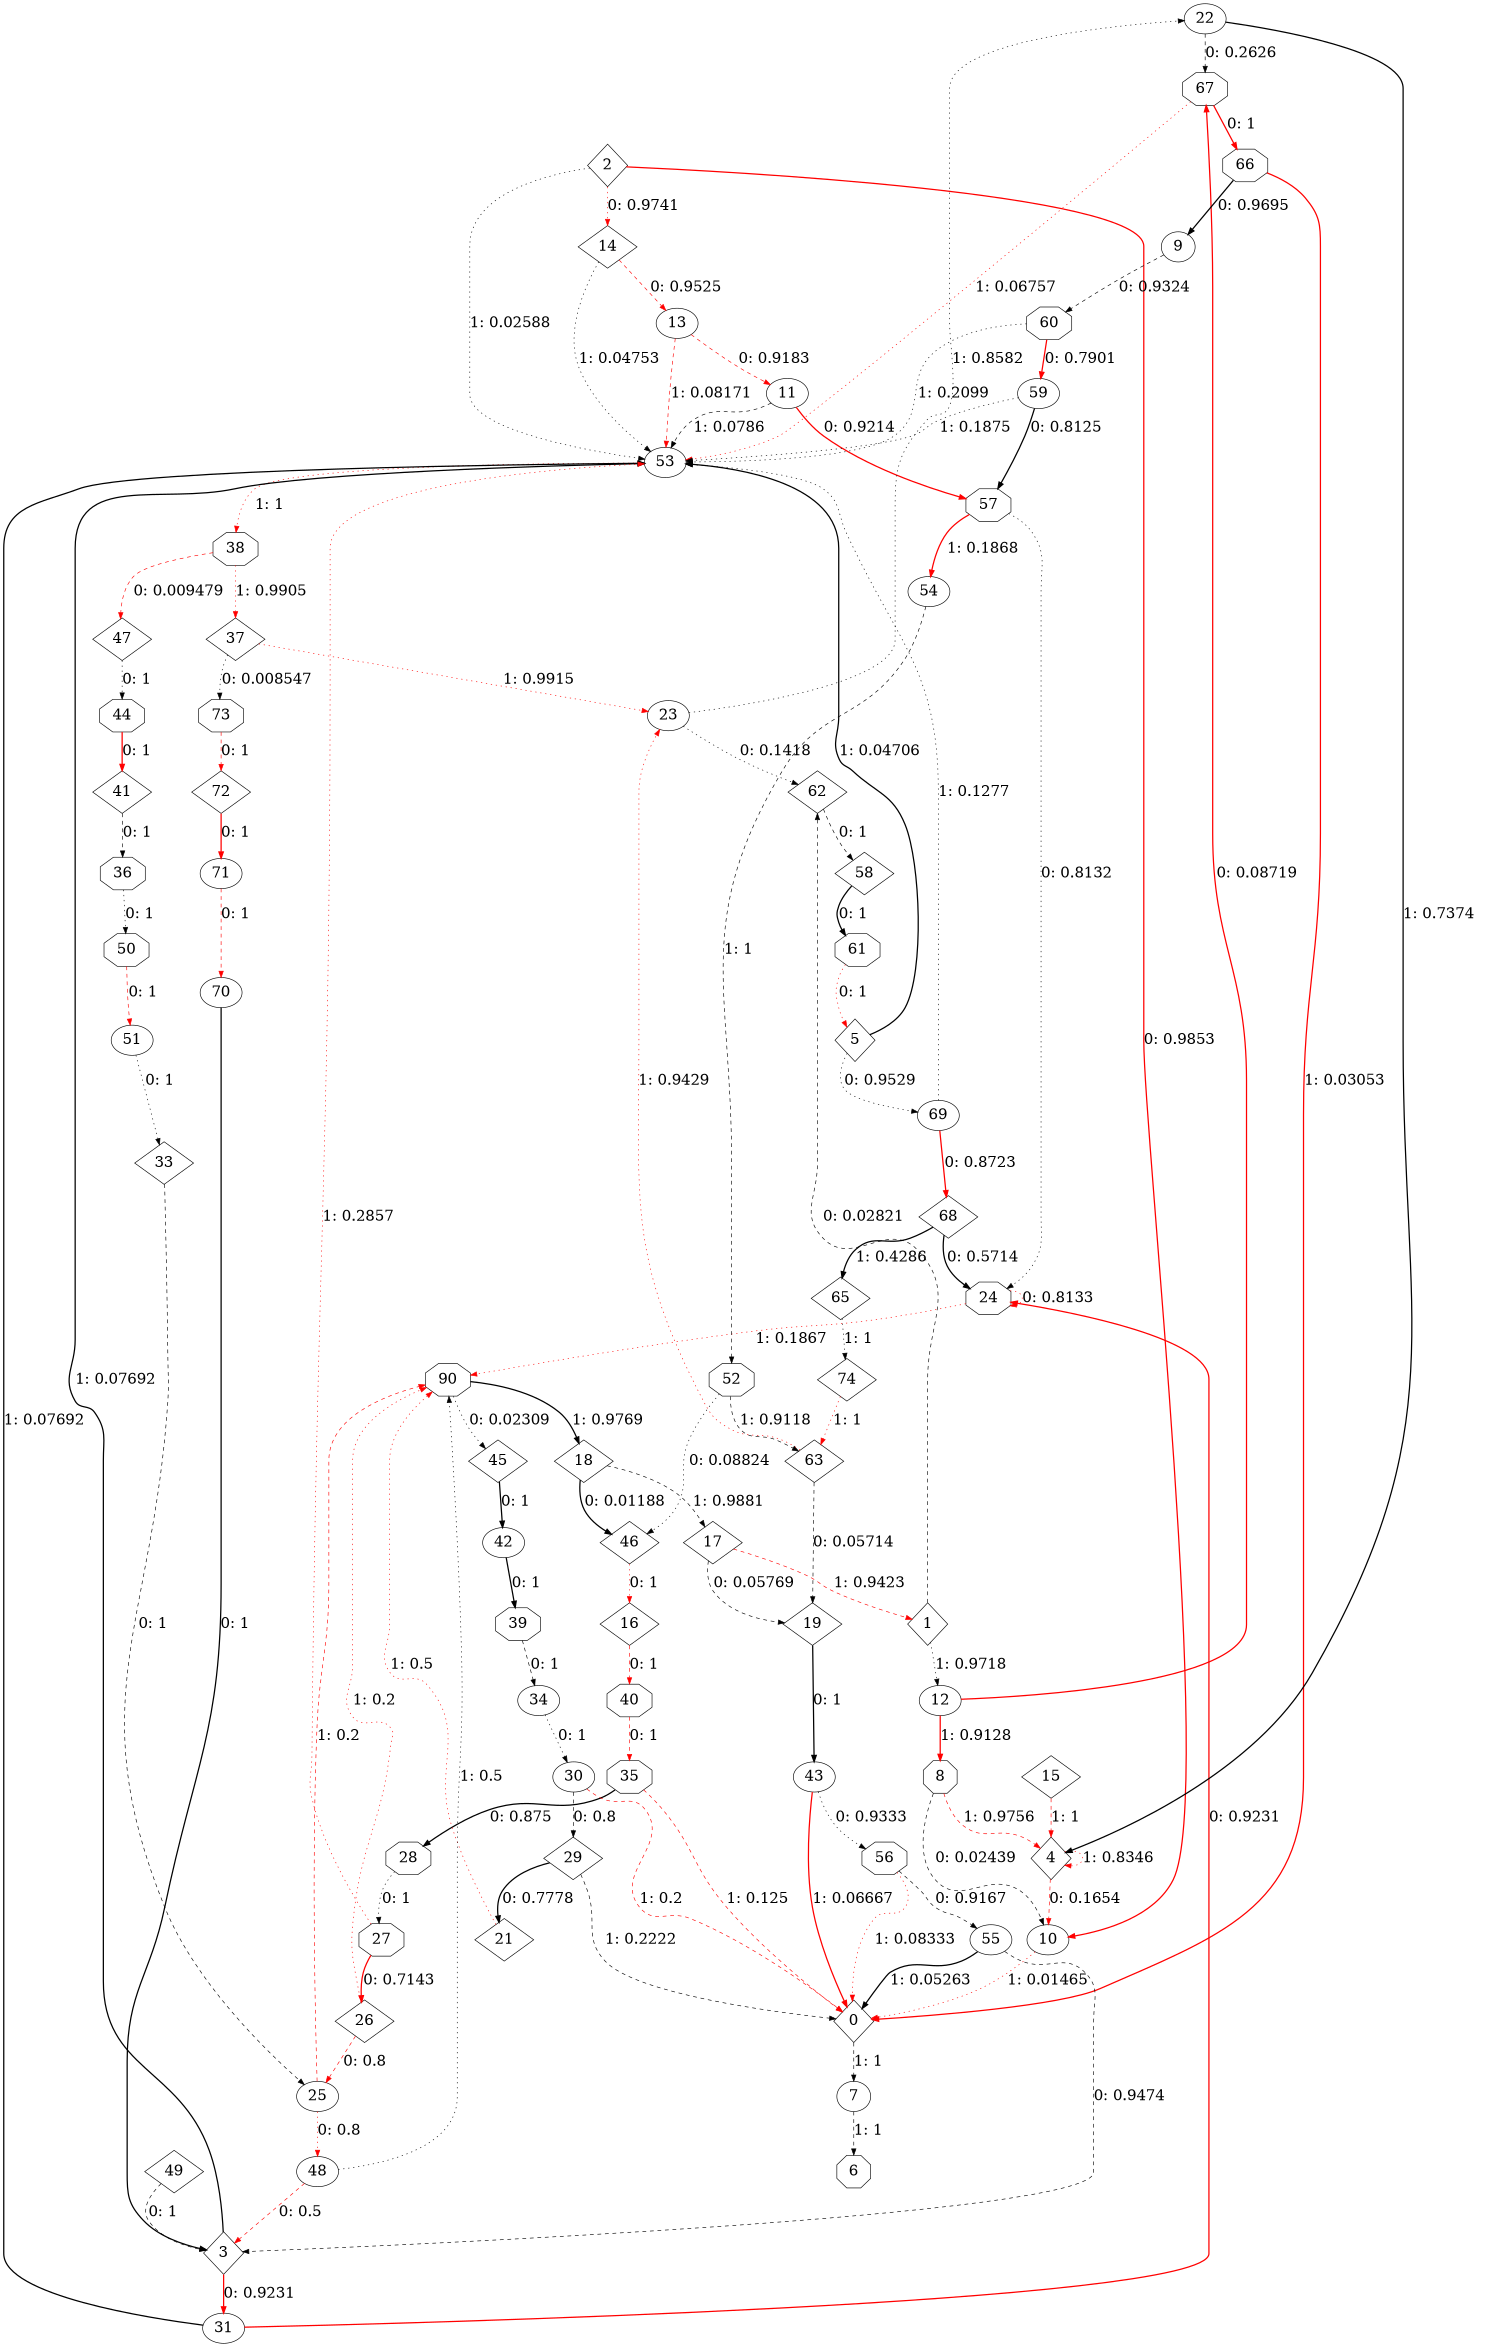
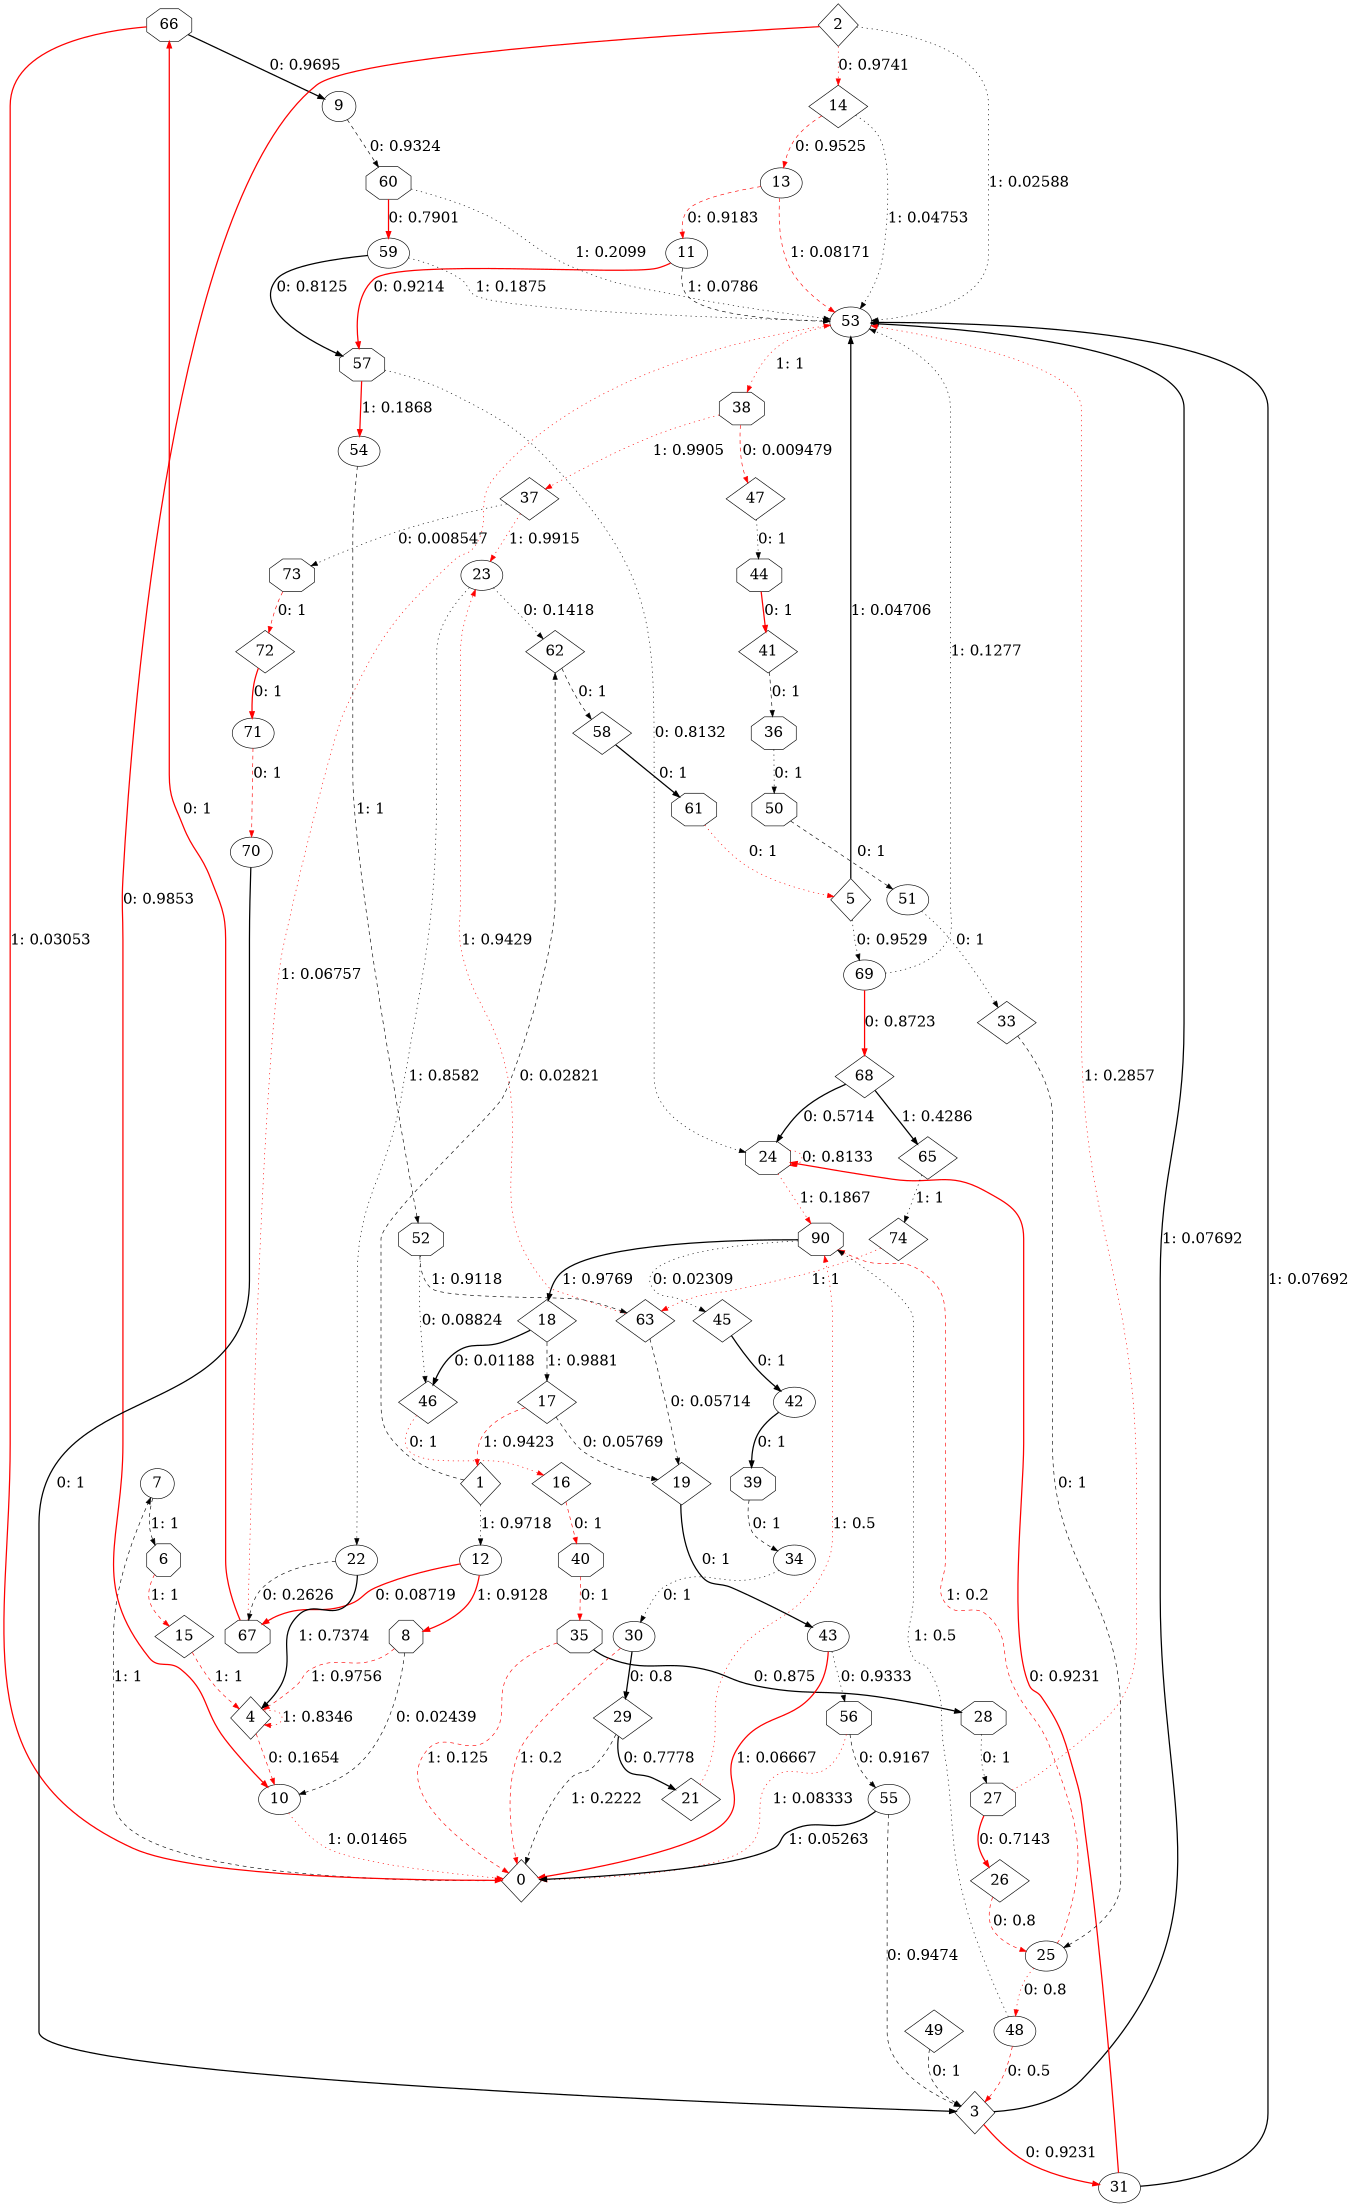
  digraph {
    node [fontsize=24 shape=diamond]
    edge [color=black fontsize=24 style=dashed]
    7 [shape=ellipse]
    0
    6 [shape=octagon]
    15
    1
    62
    12 [shape=ellipse]
    58
    8 [shape=octagon]
    67 [shape=octagon]
    61 [shape=octagon]
    4
    10 [shape=ellipse]
    53 [shape=ellipse]
    66 [shape=octagon]
    2
    14
    13 [shape=ellipse]
    38 [shape=octagon]
    11 [shape=ellipse]
    37
    47
    3
    31 [shape=ellipse]
    24 [shape=octagon]
    n26 [label=90 shape=octagon]
    5
    69 [shape=ellipse]
    68
    65
    9 [shape=ellipse]
    60 [shape=octagon]
    59 [shape=ellipse]
    57 [shape=octagon]
    54 [shape=ellipse]
    52 [shape=octagon]
    40 [shape=octagon]
    16
    35 [shape=octagon]
    28 [shape=octagon]
    17
    19
    43 [shape=ellipse]
    56 [shape=octagon]
    18
    46
    55 [shape=ellipse]
    45
    42 [shape=ellipse]
    39 [shape=octagon]
    21
    49
    22 [shape=ellipse]
    23 [shape=ellipse]
    25 [shape=ellipse]
    48 [shape=ellipse]
    26
    27 [shape=octagon]
    29
    30 [shape=ellipse]
    33
    34 [shape=ellipse]
    36 [shape=octagon]
    50 [shape=octagon]
    51 [shape=ellipse]
    73 [shape=octagon]
    72
    71 [shape=ellipse]
    44 [shape=octagon]
    41
    63
    n72 [label=74]
    70 [shape=ellipse]
    7 -> 6 [label="1: 1        "]
    0 -> 7 [label="1: 1        "]
+   6 -> 15 [color=red label="1: 1        "]
    15 -> 4 [color=red label="1: 1        "]
    1 -> 62 [label="0: 0.02821  "]
    1 -> 12 [label="1: 0.9718   " style=dotted]
    62 -> 58 [label="0: 1        "]
    12 -> 8 [color=red label="1: 0.9128   " style=bold]
    12 -> 67 [color=red label="0: 0.08719  " style=bold]
    58 -> 61 [label="0: 1        " style=bold]
    8 -> 4 [color=red label="1: 0.9756   "]
    8 -> 10 [label="0: 0.02439  "]
    67 -> 53 [color=red label="1: 0.06757  " style=dotted]
    67 -> 66 [color=red label="0: 1        " style=bold]
    61 -> 5 [color=red label="0: 1        " style=dotted]
    4 -> 4 [color=red label="1: 0.8346   " style=dotted]
    4 -> 10 [color=red label="0: 0.1654   "]
    10 -> 0 [color=red label="1: 0.01465  " style=dotted]
    53 -> 38 [color=red label="1: 1        " style=dotted]
    66 -> 0 [color=red label="1: 0.03053  " style=bold]
    66 -> 9 [label="0: 0.9695   " style=bold]
    2 -> 10 [color=red label="0: 0.9853   " style=bold]
    2 -> 53 [label="1: 0.02588  " style=dotted]
    2 -> 14 [color=red label="0: 0.9741   " style=dotted]
    14 -> 53 [label="1: 0.04753  " style=dotted]
    14 -> 13 [color=red label="0: 0.9525   "]
    13 -> 53 [color=red label="1: 0.08171  "]
    13 -> 11 [color=red label="0: 0.9183   "]
    38 -> 37 [color=red label="1: 0.9905   " style=dotted]
    38 -> 47 [color=red label="0: 0.009479  "]
    11 -> 53 [label="1: 0.0786   "]
    11 -> 57 [color=red label="0: 0.9214   " style=bold]
    37 -> 23 [color=red label="1: 0.9915   " style=dotted]
    37 -> 73 [label="0: 0.008547  " style=dotted]
    47 -> 44 [label="0: 1        " style=dotted]
    3 -> 53 [label="1: 0.07692  " style=bold]
    3 -> 31 [color=red label="0: 0.9231   " style=bold]
    31 -> 53 [label="1: 0.07692  " style=bold]
    31 -> 24 [color=red label="0: 0.9231   " style=bold]
    24 -> 24 [color=red label="0: 0.8133   " style=dotted]
    24 -> n26 [color=red label="1: 0.1867   " style=dotted]
    n26 -> 18 [label="1: 0.9769   " style=bold]
    n26 -> 45 [label="0: 0.02309  " style=dotted]
    5 -> 53 [label="1: 0.04706  " style=bold]
    5 -> 69 [label="0: 0.9529   " style=dotted]
    69 -> 53 [label="1: 0.1277   " style=dotted]
    69 -> 68 [color=red label="0: 0.8723   " style=bold]
    68 -> 24 [label="0: 0.5714   " style=bold]
    68 -> 65 [label="1: 0.4286   " style=bold]
    65 -> n72 [label="1: 1        " style=dotted]
    9 -> 60 [label="0: 0.9324   "]
    60 -> 53 [label="1: 0.2099   " style=dotted]
    60 -> 59 [color=red label="0: 0.7901   " style=bold]
    59 -> 53 [label="1: 0.1875   " style=dotted]
    59 -> 57 [label="0: 0.8125   " style=bold]
    57 -> 24 [label="0: 0.8132   " style=dotted]
    57 -> 54 [color=red label="1: 0.1868   " style=bold]
    54 -> 52 [label="1: 1        "]
    52 -> 46 [label="0: 0.08824  " style=dotted]
    52 -> 63 [label="1: 0.9118   "]
    40 -> 35 [color=red label="0: 1        "]
    16 -> 40 [color=red label="0: 1        "]
    35 -> 0 [color=red label="1: 0.125    "]
    35 -> 28 [label="0: 0.875    " style=bold]
    28 -> 27 [label="0: 1        " style=dotted]
    17 -> 1 [color=red label="1: 0.9423   "]
    17 -> 19 [label="0: 0.05769  "]
    19 -> 43 [label="0: 1        " style=bold]
    43 -> 0 [color=red label="1: 0.06667  " style=bold]
    43 -> 56 [label="0: 0.9333   " style=dotted]
    56 -> 0 [color=red label="1: 0.08333  " style=dotted]
    56 -> 55 [label="0: 0.9167   "]
    18 -> 17 [label="1: 0.9881   "]
    18 -> 46 [label="0: 0.01188  " style=bold]
    46 -> 16 [color=red label="0: 1        " style=dotted]
    55 -> 0 [label="1: 0.05263  " style=bold]
    55 -> 3 [label="0: 0.9474   "]
    45 -> 42 [label="0: 1        " style=bold]
    42 -> 39 [label="0: 1        " style=bold]
    39 -> 34 [label="0: 1        "]
    21 -> n26 [color=red label="1: 0.5      " style=dotted]
    49 -> 3 [label="0: 1        "]
    22 -> 67 [label="0: 0.2626   "]
    22 -> 4 [label="1: 0.7374   " style=bold]
    23 -> 62 [label="0: 0.1418   " style=dotted]
    23 -> 22 [label="1: 0.8582   " style=dotted]
    25 -> n26 [color=red label="1: 0.2      "]
    25 -> 48 [color=red label="0: 0.8      " style=dotted]
    48 -> 3 [color=red label="0: 0.5      "]
    48 -> n26 [label="1: 0.5      " style=dotted]
-   26 -> n26 [color=red label="1: 0.2      " style=dotted]
    26 -> 25 [color=red label="0: 0.8      "]
    27 -> 53 [color=red label="1: 0.2857   " style=dotted]
    27 -> 26 [color=red label="0: 0.7143   " style=bold]
    29 -> 0 [label="1: 0.2222   "]
    29 -> 21 [label="0: 0.7778   " style=bold]
    30 -> 0 [color=red label="1: 0.2      "]
-   30 -> 29 [label="0: 0.8      "]
+   30 -> 29 [label="0: 0.8      " style=bold]
    33 -> 25 [label="0: 1        "]
    34 -> 30 [label="0: 1        " style=dotted]
    36 -> 50 [label="0: 1        " style=dotted]
-   50 -> 51 [color=red label="0: 1        "]
+   50 -> 51 [label="0: 1        "]
    51 -> 33 [label="0: 1        " style=dotted]
    73 -> 72 [color=red label="0: 1        "]
    72 -> 71 [color=red label="0: 1        " style=bold]
    71 -> 70 [color=red label="0: 1        "]
    44 -> 41 [color=red label="0: 1        " style=bold]
    41 -> 36 [label="0: 1        "]
    63 -> 19 [label="0: 0.05714  "]
    63 -> 23 [color=red label="1: 0.9429   " style=dotted]
    n72 -> 63 [color=red label="1: 1        " style=dotted]
    70 -> 3 [label="0: 1        " style=bold]
  }
